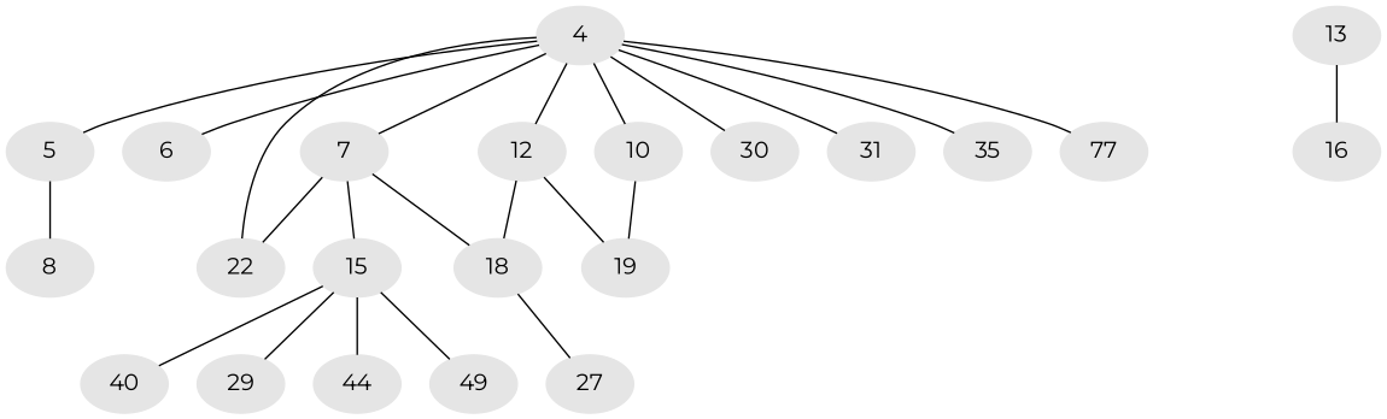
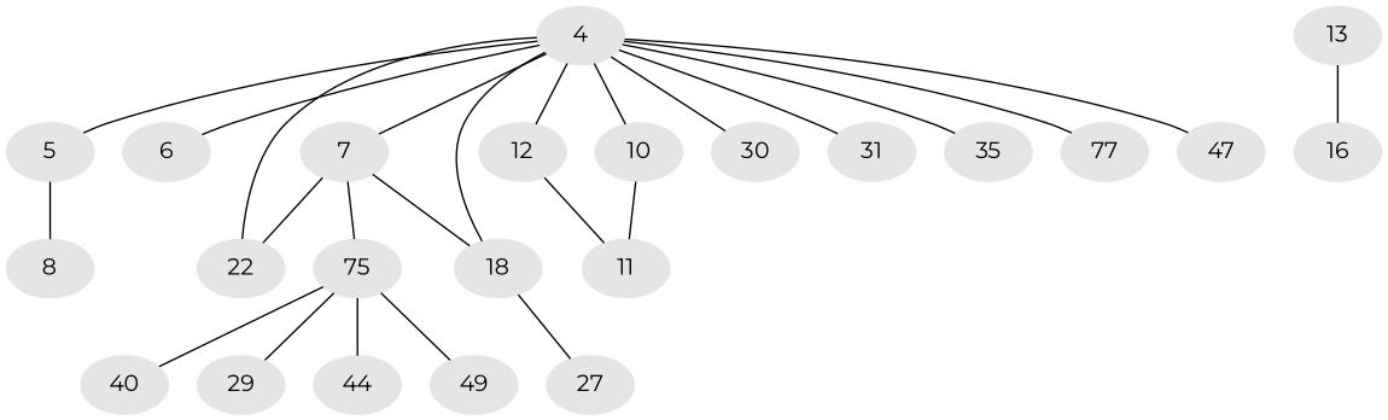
  graph {
    fontname=Montserrat
    node [color=gray90 fontname=Montserrat style=filled]
    edge [fontname=Montserrat]
    4
    5
    6
    7 [super="+32+50+11"]
    10 [super="+24+27+41"]
    12
    18
    22 [super="+40"]
    30
    31
    35
    n12 [label=77]
+   47
    13
    16
    8 [super="+14+43+36"]
-   15
-   19 [super="+45+23"]
+   15 [label=75]
+   19 [super="+45+23" label=11]
    n19 [label=27 super="+42"]
    n20 [label=40]
    29
    44
    49
    4 -- 5
    4 -- 6
    4 -- 7 [weight=2]
    4 -- 10 [weight=2]
    4 -- 12
-   12 -- 18
+   4 -- 18
    4 -- 22
    4 -- 30
    4 -- 31
    4 -- 35
    4 -- n12
+   4 -- 47
    5 -- 8
    7 -- 18
    7 -- 22
    7 -- 15
    10 -- 19
    12 -- 19
    18 -- n19
    13 -- 16
    15 -- n20
    15 -- 29
    15 -- 44
    15 -- 49
  }
